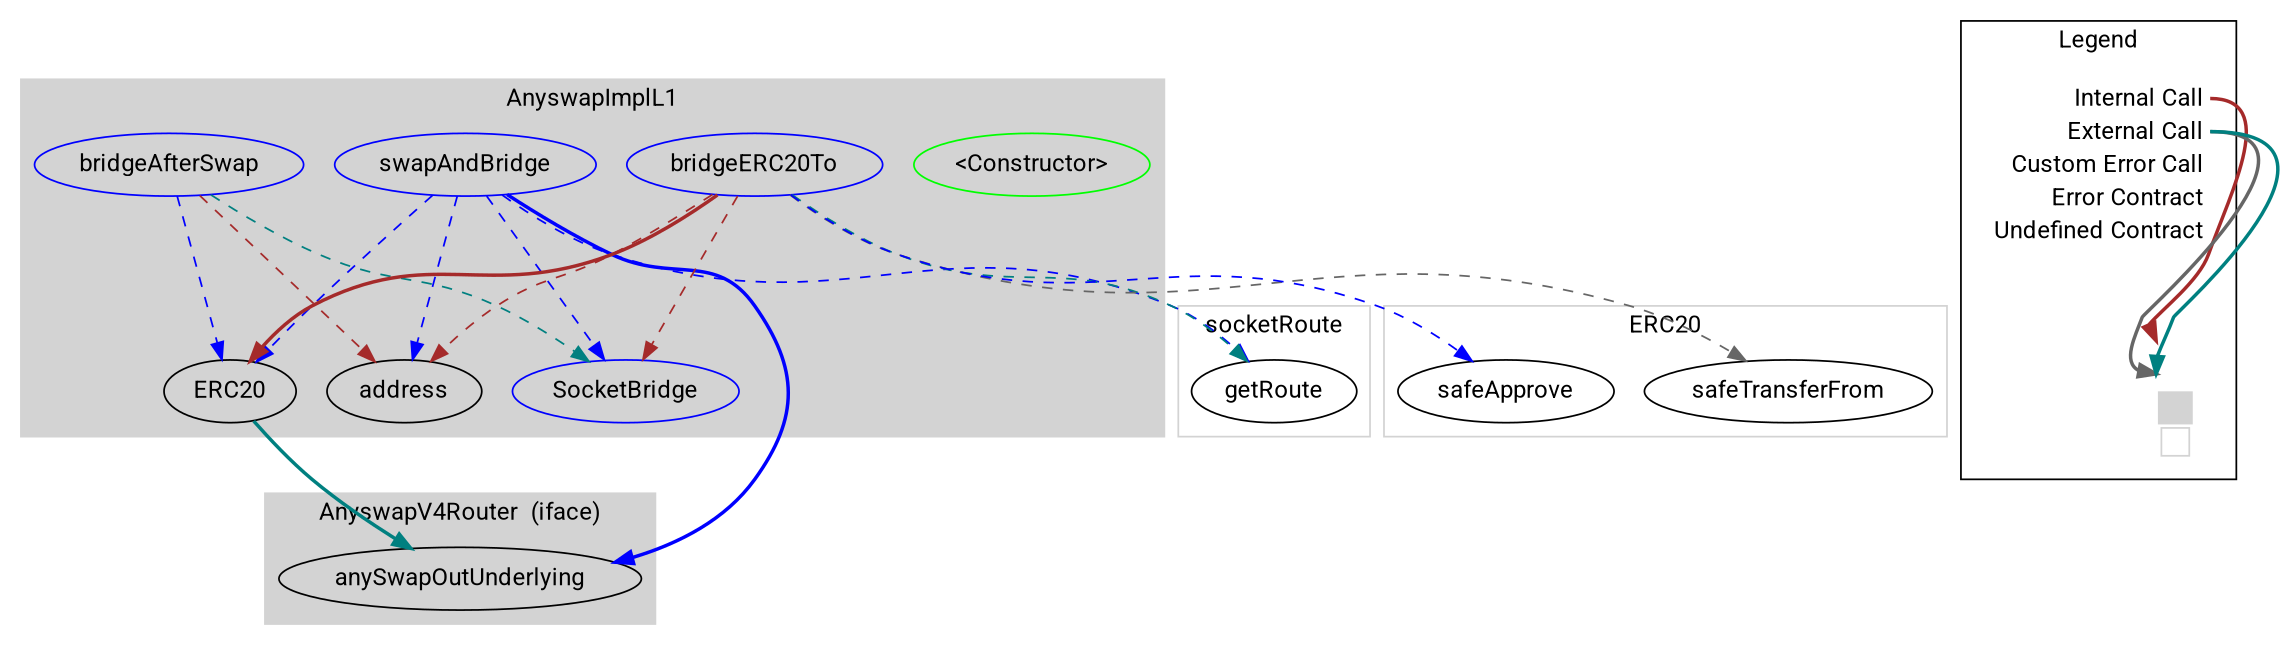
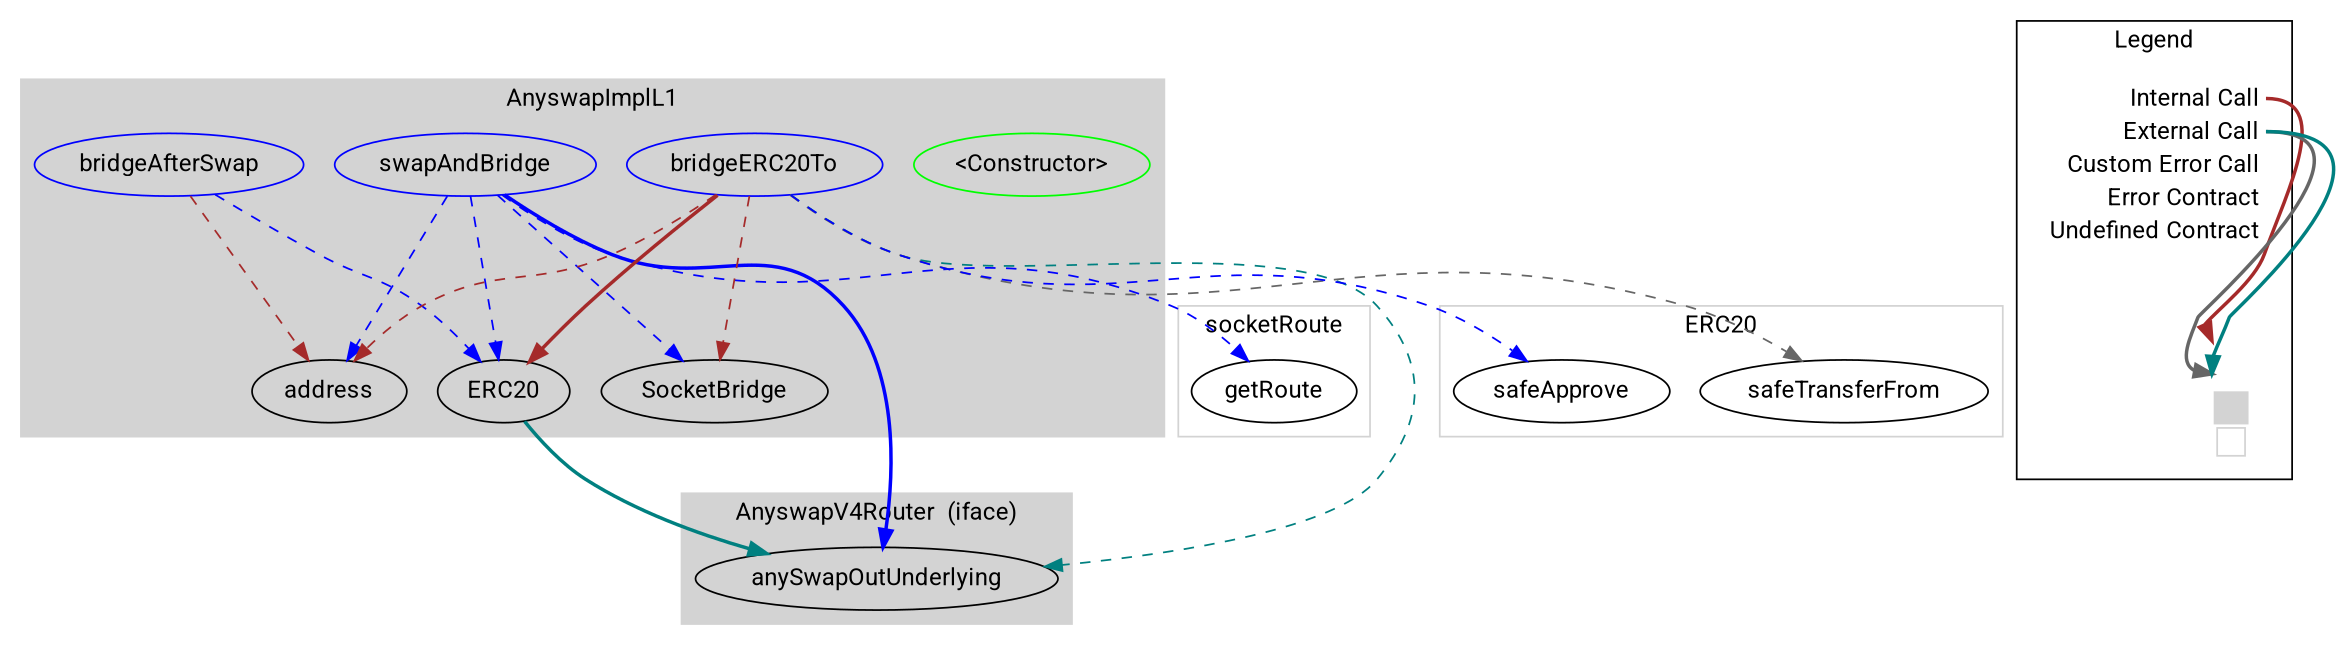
  digraph {
    compound=true
    fontname=Roboto
    rankdir=TB
    node [fontname=Roboto]
    edge [color=blue fontname=Roboto style=dashed]
    n1 [label=anySwapOutUnderlying]
    n2 [color=green label="<Constructor>"]
    n3 [color=blue label=bridgeAfterSwap]
    n4 [color=blue label=swapAndBridge]
    n5 [color=blue label=bridgeERC20To]
    n6 [label=ERC20]
    n7 [label=address]
-   n8 [label=SocketBridge color=blue]
+   n8 [label=SocketBridge]
    n9 [label=getRoute]
    n10 [label=safeTransferFrom]
    n11 [label=safeApprove]
    n12 [label=<<table border="0" cellpadding="2" cellspacing="0" cellborder="0">   <tr><td align="right" port="i1">Internal Call</td></tr>   <tr><td align="right" port="i2">External Call</td></tr>   <tr><td align="right" port="i2">Custom Error Call</td></tr>   <tr><td align="right" port="i3">Error Contract</td></tr>   <tr><td align="right" port="i4">Undefined Contract</td></tr>   </table>> shape=plaintext]
    n13 [label=<<table border="0" cellpadding="2" cellspacing="0" cellborder="0">   <tr><td port="i1">&nbsp;&nbsp;&nbsp;</td></tr>   <tr><td port="i2">&nbsp;&nbsp;&nbsp;</td></tr>   <tr><td port="i3" bgcolor="lightgray">&nbsp;&nbsp;&nbsp;</td></tr>   <tr><td port="i4">     <table border="1" cellborder="0" cellspacing="0" cellpadding="7" color="lightgray">       <tr>        <td></td>       </tr>      </table>   </td></tr>   </table>> shape=plaintext]
    subgraph cluster_1 {
      bgcolor=lightgray
      color=lightgray
      label="AnyswapV4Router  (iface)"
      style=filled
      n1
    }
    subgraph cluster_2 {
      bgcolor=lightgray
      color=lightgray
      label=AnyswapImplL1
      style=filled
      n2
      n3
      n4
      n5
      n6
      n7
      n8
    }
    subgraph cluster_3 {
      color=lightgray
      label=socketRoute
      n9
    }
    subgraph cluster_4 {
      color=lightgray
      label=ERC20
      n10
      n11
    }
    subgraph cluster_5 {
      label=Legend
      n12
      n13
    }
    n3 -> n6
    n3 -> n7 [color=brown]
-   n3 -> n8 [color=teal]
    n4 -> n1 [style=bold]
    n4 -> n6
    n4 -> n7
    n4 -> n8
    n4 -> n9
-   n5 -> n9 [color=teal]
+   n5 -> n1 [color=teal]
    n5 -> n6 [color=brown style=bold]
    n5 -> n7 [color=brown]
    n5 -> n8 [color=brown]
    n5 -> n10 [color=gray40]
    n5 -> n11
    n6 -> n1 [color=teal style=bold]
    n12 -> n13 [color=brown headport="i1:w" style=bold tailport="i1:e"]
    n12 -> n13 [color=gray40 headport="i2:w" style=bold tailport="i2:e"]
    n12 -> n13 [color=teal headport="i2:w" style=bold tailport="i2:e"]
  }
